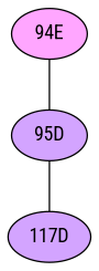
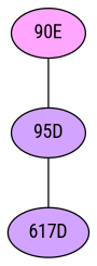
  graph {
    fontname="Roboto Condensed"
    node [fillcolor="#D3A4FF" fontname="Roboto Condensed" style=radial]
    edge [fontname="Roboto Condensed" penwidth=1]
-   "94E" [fillcolor="#FFA6FF"]
+   "94E" [fillcolor="#FFA6FF" label="90E"]
    "95D"
-   "117D"
+   "117D" [label="617D"]
    "94E" -- "95D"
    "95D" -- "117D"
  }
